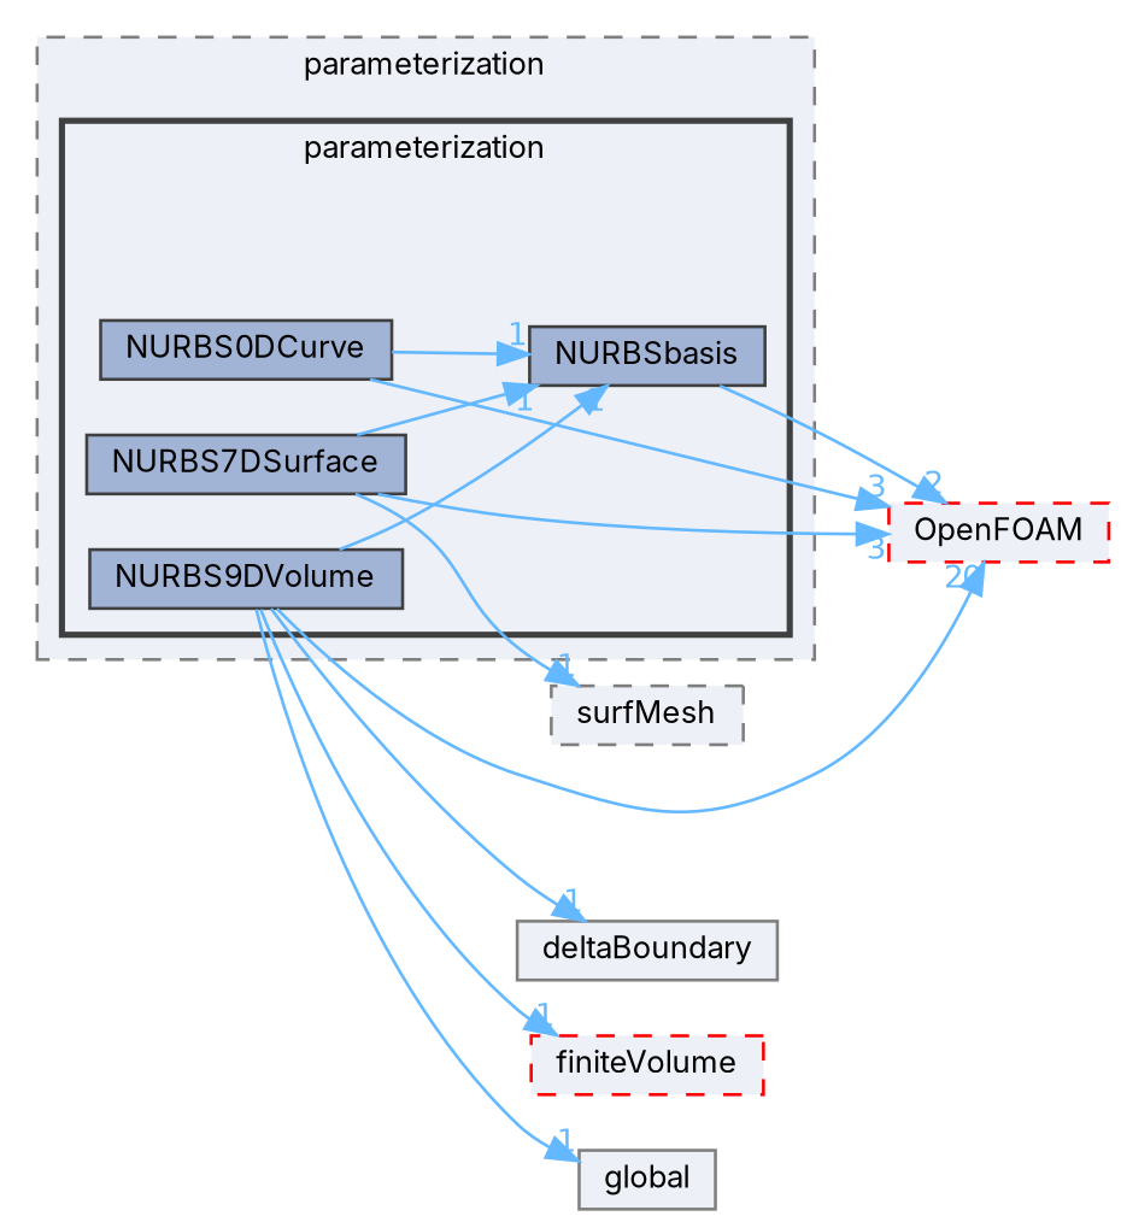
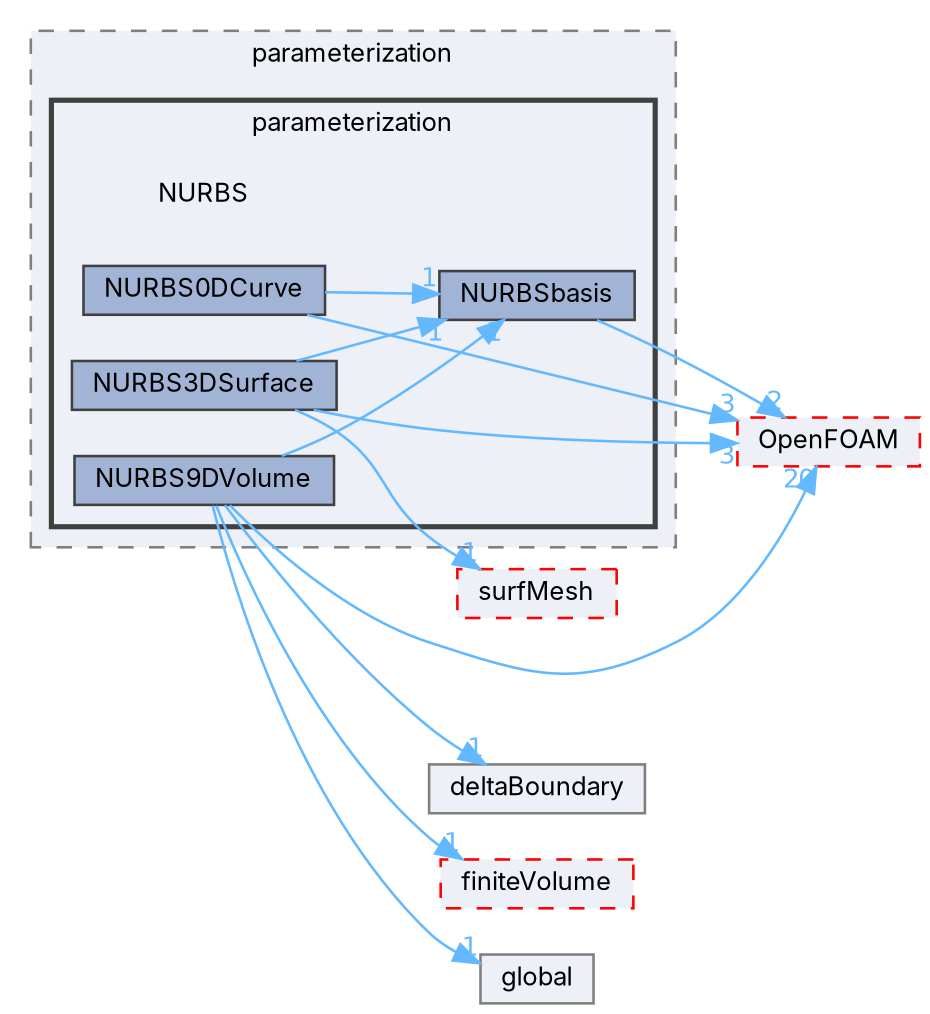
  digraph {
    compound=true
    fontname=Inter
    rankdir=LR
    node [fontname=Inter fontsize=10 shape=box color=grey25 fillcolor="#edf0f7" style=filled]
    edge [color=steelblue1 fontcolor=steelblue1 fontname=Inter fontsize=10 headlabel=1 labeldistance=1.5 labelfontname=Helvetica labelfontsize=10]
+   n1 [height=0.2 label=NURBS shape=plaintext width=0.4 color="" fillcolor="" style=""]
    n2 [fillcolor="#a2b4d6" height=0.2 label=NURBS0DCurve width=0.4]
-   n3 [fillcolor="#a2b4d6" height=0.2 label=NURBS7DSurface width=0.4]
+   n3 [fillcolor="#a2b4d6" height=0.2 label=NURBS3DSurface width=0.4]
    n4 [fillcolor="#a2b4d6" height=0.2 label=NURBS9DVolume width=0.4]
    n5 [fillcolor="#a2b4d6" height=0.2 label=NURBSbasis width=0.4]
    n6 [color=red height=0.2 label=OpenFOAM style="filled,dashed" width=0.4]
-   n7 [color=grey50 height=0.2 label=surfMesh style="filled,dashed" width=0.4]
+   n7 [color=red height=0.2 label=surfMesh style="filled,dashed" width=0.4]
    n8 [color=grey50 height=0.2 label=deltaBoundary width=0.4]
    n9 [color=red height=0.2 label=finiteVolume style="filled,dashed" width=0.4]
    n10 [color=grey50 height=0.2 label=global width=0.4]
    subgraph cluster_1 {
      bgcolor="#edf0f7"
      fontsize=10
      label=parameterization
      pencolor=grey50
      style="filled,dashed"
      subgraph cluster_2 {
        bgcolor="#edf0f7"
        fontsize=10
        label=parameterization
        pencolor=grey25
        style="filled,bold"
+       n1
        n2
        n3
        n4
        n5
      }
    }
    n2 -> n5
    n2 -> n6 [headlabel=3]
    n3 -> n5
    n3 -> n6 [headlabel=3]
    n3 -> n7
    n4 -> n5
    n4 -> n6 [headlabel=20]
    n4 -> n8
    n4 -> n9
    n4 -> n10
    n5 -> n6 [headlabel=2]
  }
